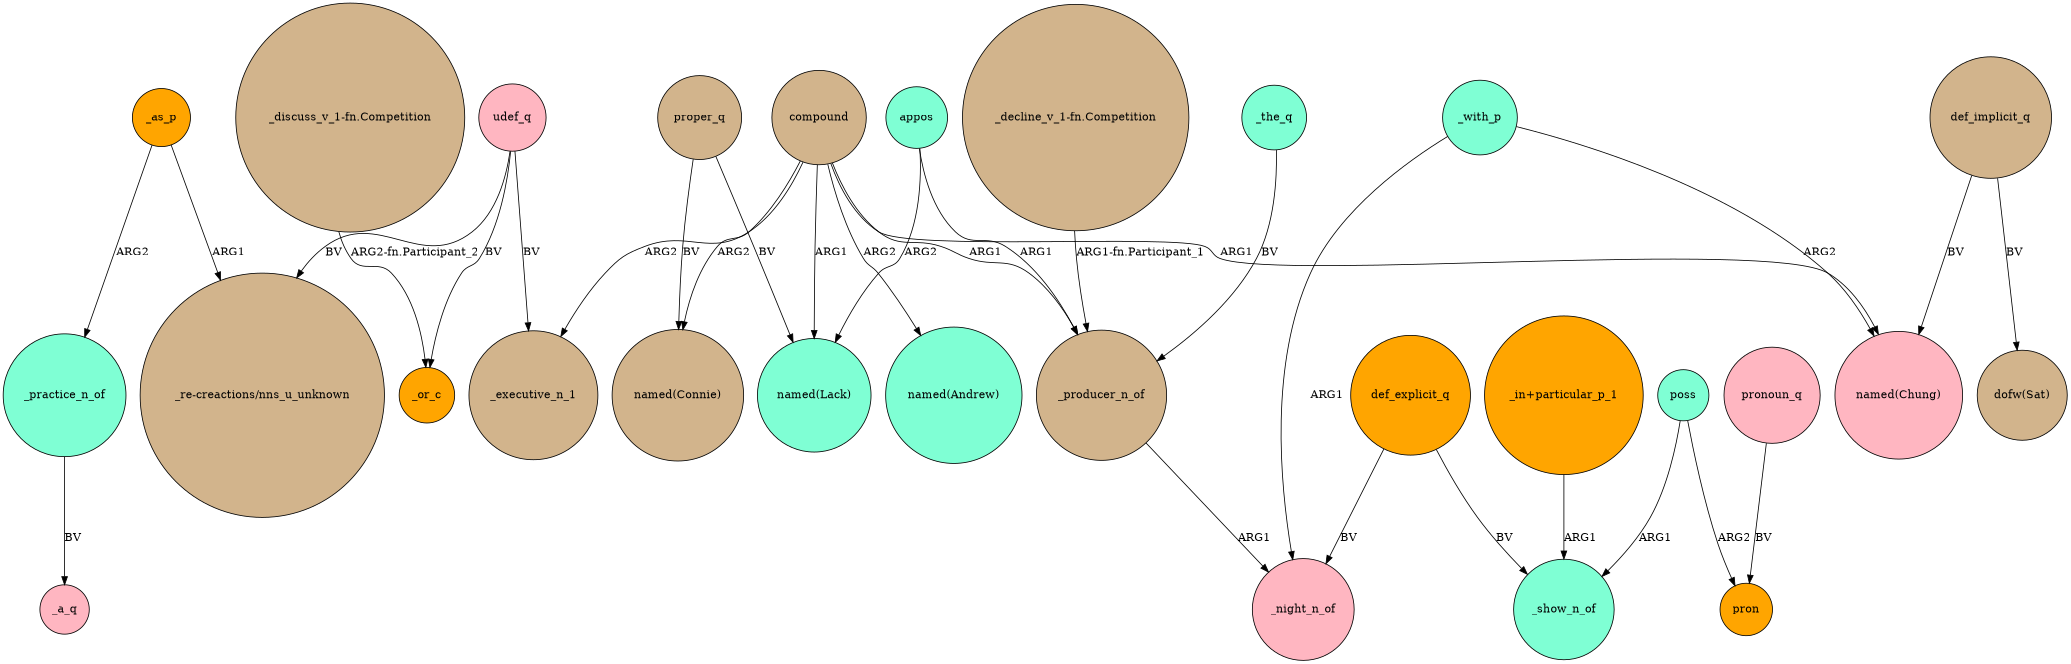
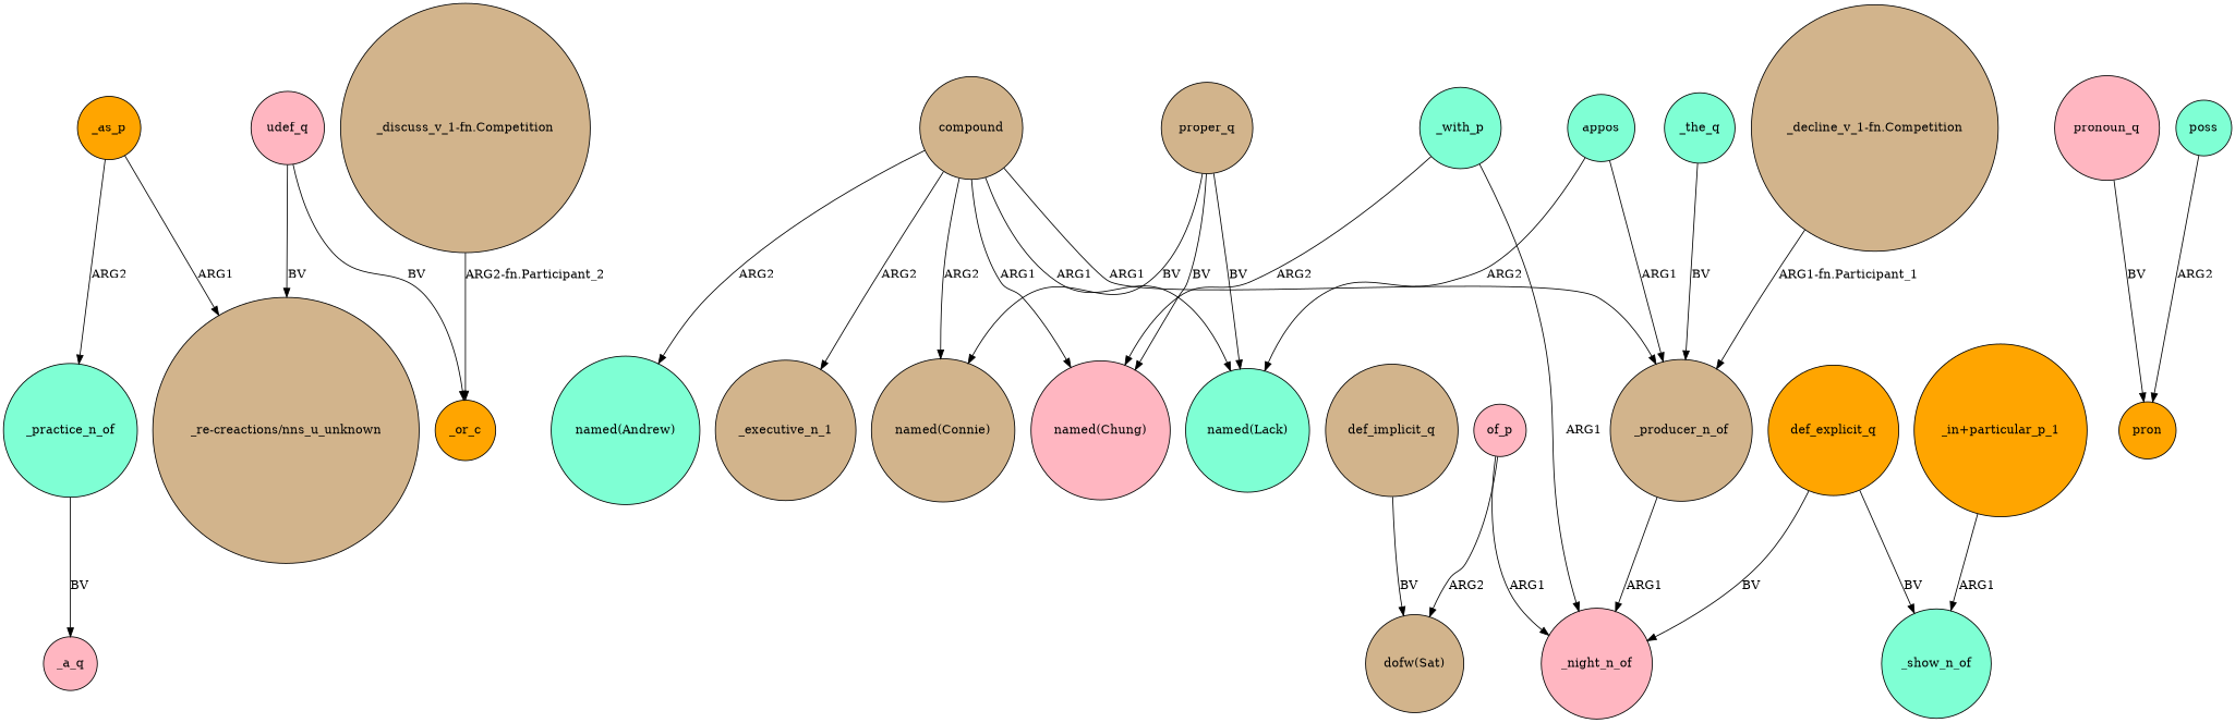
  digraph {
    node [fillcolor=tan shape=circle style=filled]
    _a_q [fillcolor=lightpink]
    _practice_n_of [fillcolor=aquamarine]
    "named(Lack)" [fillcolor=aquamarine]
    proper_q
    "named(Chung)" [fillcolor=lightpink]
    "named(Connie)"
    "named(Andrew)" [fillcolor=aquamarine]
    _night_n_of [fillcolor=lightpink]
    _producer_n_of
    compound
    _executive_n_1
    udef_q [fillcolor=lightpink]
    "_re-creactions/nns_u_unknown"
    _or_c [fillcolor=orange]
    _as_p [fillcolor=orange]
+   of_p [fillcolor=lightpink]
    "dofw(Sat)"
    appos [fillcolor=aquamarine]
    pronoun_q [fillcolor=lightpink]
    pron [fillcolor=orange]
    "_decline_v_1-fn.Competition"
    "_discuss_v_1-fn.Competition"
    poss [fillcolor=aquamarine]
    _show_n_of [fillcolor=aquamarine]
    _the_q [fillcolor=aquamarine]
    _with_p [fillcolor=aquamarine]
    def_explicit_q [fillcolor=orange]
    "_in+particular_p_1" [fillcolor=orange]
    def_implicit_q
    _practice_n_of -> _a_q [label=BV]
    proper_q -> "named(Lack)" [label=BV]
-   def_implicit_q -> "named(Chung)" [label=BV]
+   proper_q -> "named(Chung)" [label=BV]
    proper_q -> "named(Connie)" [label=BV]
    _producer_n_of -> _night_n_of [label=ARG1]
    compound -> "named(Lack)" [label=ARG1]
    compound -> "named(Chung)" [label=ARG1]
    compound -> "named(Connie)" [label=ARG2]
    compound -> "named(Andrew)" [label=ARG2]
    compound -> _producer_n_of [label=ARG1]
    compound -> _executive_n_1 [label=ARG2]
-   udef_q -> _executive_n_1 [label=BV]
    udef_q -> "_re-creactions/nns_u_unknown" [label=BV]
    udef_q -> _or_c [label=BV]
    _as_p -> _practice_n_of [label=ARG2]
    _as_p -> "_re-creactions/nns_u_unknown" [label=ARG1]
+   of_p -> _night_n_of [label=ARG1]
+   of_p -> "dofw(Sat)" [label=ARG2]
    appos -> "named(Lack)" [label=ARG2]
    appos -> _producer_n_of [label=ARG1]
    pronoun_q -> pron [label=BV]
    "_decline_v_1-fn.Competition" -> _producer_n_of [label="ARG1-fn.Participant_1"]
    "_discuss_v_1-fn.Competition" -> _or_c [label="ARG2-fn.Participant_2"]
    poss -> pron [label=ARG2]
-   poss -> _show_n_of [label=ARG1]
    _the_q -> _producer_n_of [label=BV]
    _with_p -> "named(Chung)" [label=ARG2]
    _with_p -> _night_n_of [label=ARG1]
    def_explicit_q -> _night_n_of [label=BV]
    def_explicit_q -> _show_n_of [label=BV]
    "_in+particular_p_1" -> _show_n_of [label=ARG1]
    def_implicit_q -> "dofw(Sat)" [label=BV]
  }
